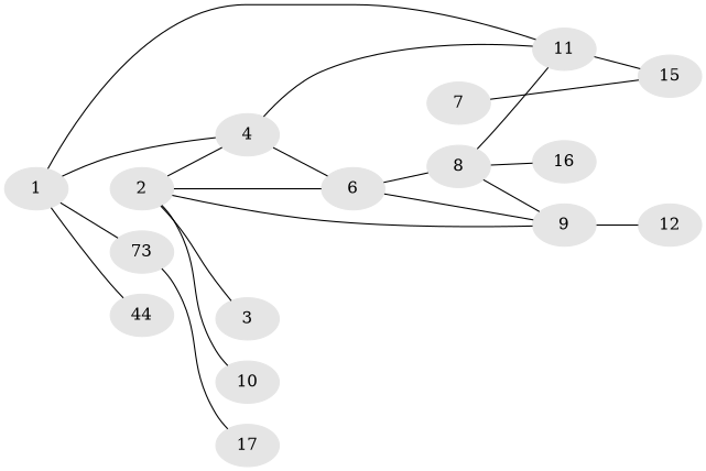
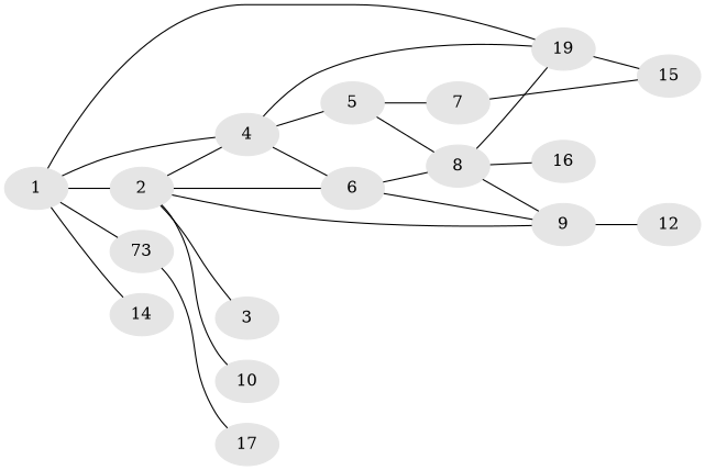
  graph {
    rankdir=LR
    node [color=gray90 style=filled]
    edge [weight=1.0]
    1
    2
    4
-   11
+   11 [label=19]
    n5 [label=73]
-   14 [label=44]
+   14
    3
    6
    9
    10
+   5
    15
    17
    7
    8
    12
    16
+   1 -- 2 [weight=13.0]
    1 -- 4
    1 -- 11 [weight=2.0]
    1 -- n5
    1 -- 14
    2 -- 4
    2 -- 3
    2 -- 6 [weight=3.0]
    2 -- 9 [weight=2.0]
    2 -- 10
    4 -- 11
    4 -- 6
+   4 -- 5
    11 -- 15
    n5 -- 17
    6 -- 9
    6 -- 8 [weight=2.0]
    9 -- 12
+   5 -- 7 [weight=8.0]
+   5 -- 8
    7 -- 15
    8 -- 11 [weight=2.0]
    8 -- 9 [weight=2.0]
    8 -- 16
  }
